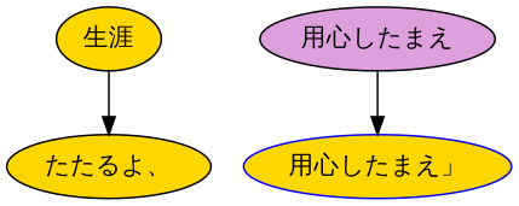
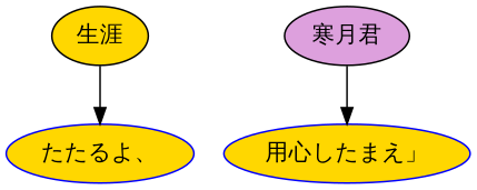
  digraph {
    node [color=black fillcolor=gold style=filled]
    n1 [label="生涯"]
-   n2 [label="たたるよ、"]
+   n2 [color=blue label="たたるよ、"]
    n3 [color=blue label="用心したまえ」"]
-   n4 [fillcolor=plum label="用心したまえ"]
+   n4 [fillcolor=plum label="寒月君"]
    n1 -> n2
    n4 -> n3
  }
